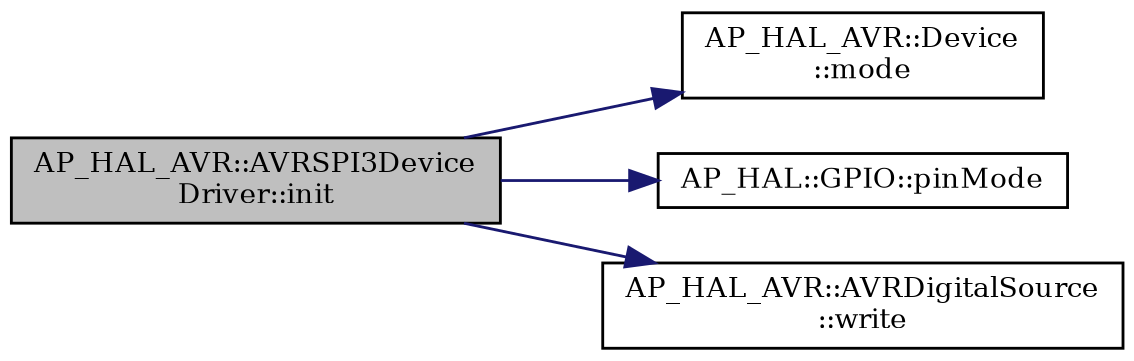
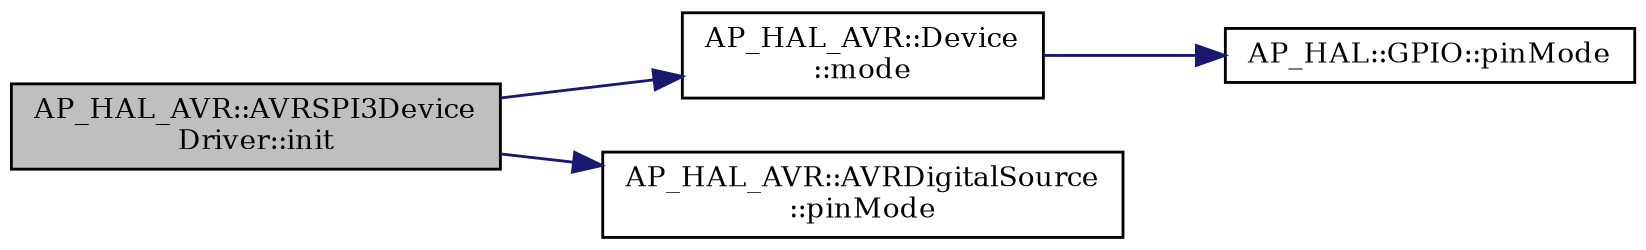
  digraph {
    fontname="DejaVu Serif"
    rankdir=LR
    node [color=black fillcolor=white fontname="DejaVu Serif" fontsize=10 shape=record style=filled]
    edge [color=midnightblue fontname="DejaVu Serif" fontsize=10 labelfontname=Helvetica labelfontsize=10 style=solid]
    n1 [fillcolor=grey75 fontcolor=black height=0.2 label="AP_HAL_AVR::AVRSPI3Device\lDriver::init" width=0.4]
    n2 [height=0.2 label="AP_HAL_AVR::Device\l::mode" width=0.4]
    n3 [height=0.2 label="AP_HAL::GPIO::pinMode" width=0.4]
-   n4 [height=0.2 label="AP_HAL_AVR::AVRDigitalSource\l::write" width=0.4]
+   n4 [height=0.2 label="AP_HAL_AVR::AVRDigitalSource\l::pinMode" width=0.4]
    n1 -> n2
-   n1 -> n3
+   n2 -> n3
    n1 -> n4
  }
